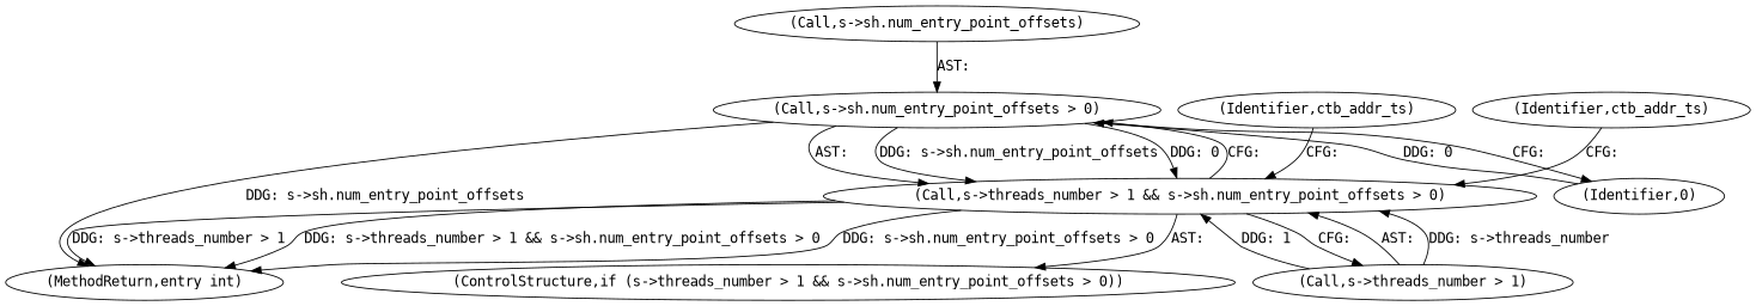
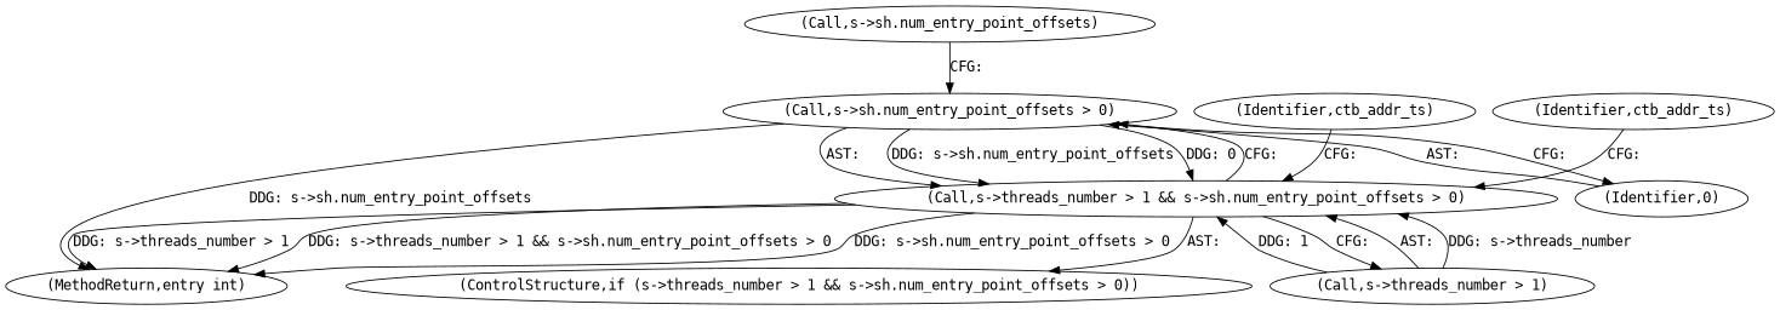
  digraph {
    fontname="DejaVu Sans Mono"
    node [fontname="DejaVu Sans Mono"]
    edge [fontname="DejaVu Sans Mono"]
    n1 [label="(Call,s->sh.num_entry_point_offsets > 0)"]
    n2 [label="(Call,s->threads_number > 1 && s->sh.num_entry_point_offsets > 0)"]
    n3 [label="(MethodReturn,entry int)"]
    n4 [label="(Identifier,0)"]
    n5 [label="(ControlStructure,if (s->threads_number > 1 && s->sh.num_entry_point_offsets > 0))"]
    n6 [label="(Call,s->threads_number > 1)"]
    n7 [label="(Identifier,ctb_addr_ts)"]
    n8 [label="(Identifier,ctb_addr_ts)"]
    n9 [label="(Call,s->sh.num_entry_point_offsets)"]
    n1 -> n2 [label="AST: "]
    n1 -> n2 [label="DDG: s->sh.num_entry_point_offsets"]
    n1 -> n2 [label="DDG: 0"]
    n1 -> n3 [label="DDG: s->sh.num_entry_point_offsets"]
    n1 -> n4 [label="CFG: "]
    n2 -> n1 [label="CFG: "]
    n2 -> n3 [label="DDG: s->sh.num_entry_point_offsets > 0"]
    n2 -> n3 [label="DDG: s->threads_number > 1"]
    n2 -> n3 [label="DDG: s->threads_number > 1 && s->sh.num_entry_point_offsets > 0"]
    n2 -> n5 [label="AST: "]
    n2 -> n6 [label="CFG: "]
-   n4 -> n1 [label="DDG: 0"]
+   n4 -> n1 [label="AST: "]
    n6 -> n2 [label="AST: "]
    n6 -> n2 [label="DDG: s->threads_number"]
    n6 -> n2 [label="DDG: 1"]
    n7 -> n2 [label="CFG: "]
    n8 -> n2 [label="CFG: "]
-   n9 -> n1 [label="AST: "]
+   n9 -> n1 [label="CFG: "]
  }
